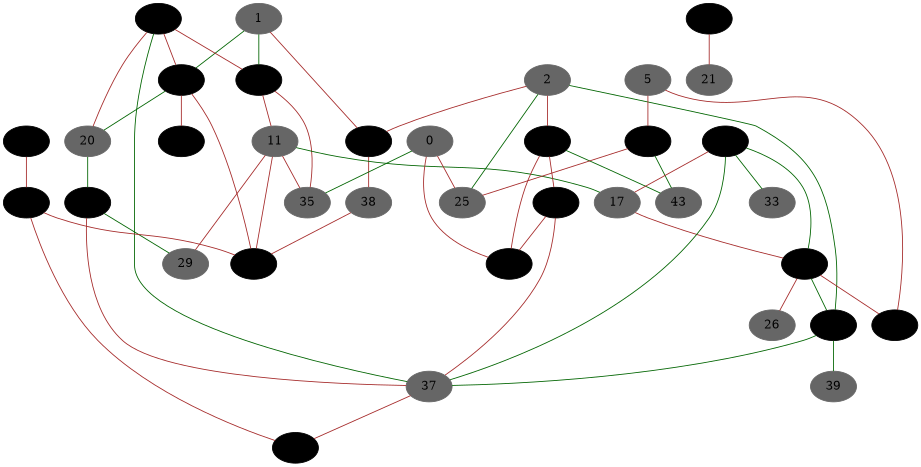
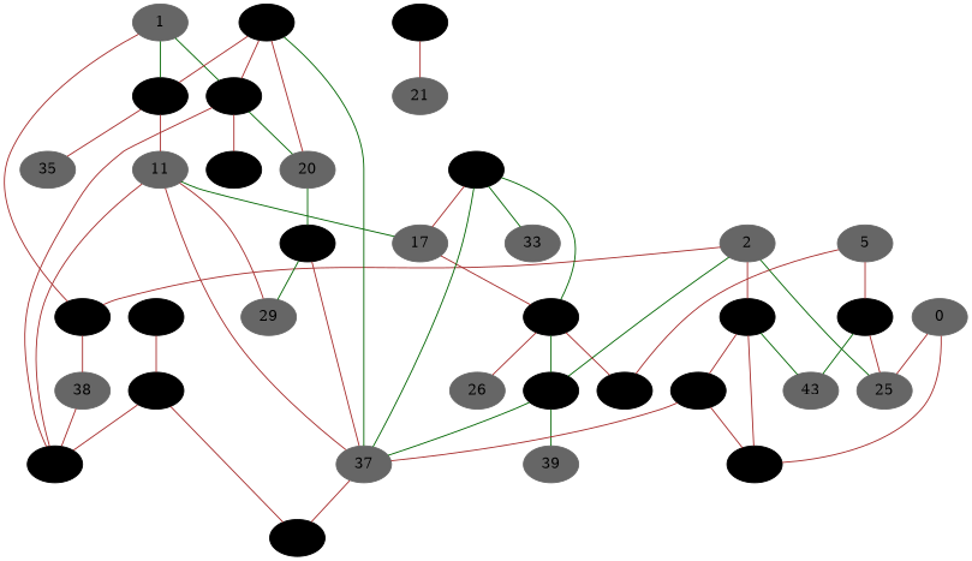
  graph {
    node [color=black style=filled]
    edge [color=brown weight=1.0]
    1 [color=gray40]
    6
    8
    9
    35 [color=gray40]
    11 [color=gray40]
    20 [color=gray40]
    12
    41
    38 [color=gray40]
    2 [color=gray40]
    4
    25 [color=gray40]
    31
    28
    32
    43 [color=gray40]
    37 [color=gray40]
    39 [color=gray40]
    3
    23
    42
    5 [color=gray40]
    13
    40
    17 [color=gray40]
    29 [color=gray40]
    n28 [color=gray40 label=0]
    24
    21 [color=gray40]
    14
    15
    33 [color=gray40]
    26 [color=gray40]
    19
    34
    1 -- 6 [color=darkgreen]
    1 -- 8 [color=darkgreen]
    1 -- 9
    6 -- 35
    6 -- 11
    8 -- 20 [color=darkgreen]
    8 -- 12 [weight=2.0]
    8 -- 41
    9 -- 38
    11 -- 41
-   11 -- 35
+   11 -- 37
    11 -- 17 [color=darkgreen]
    11 -- 29
    20 -- 23 [color=darkgreen]
    38 -- 41
    2 -- 9
    2 -- 4 [weight=2.0]
    2 -- 25 [color=darkgreen]
    2 -- 31 [color=darkgreen]
    4 -- 28
    4 -- 32
    4 -- 43 [color=darkgreen]
    31 -- 37 [color=darkgreen]
    31 -- 39 [color=darkgreen]
    28 -- 32
    28 -- 37
    37 -- 42
    3 -- 6 [weight=2.0]
    3 -- 8
    3 -- 20 [weight=2.0]
    3 -- 37 [color=darkgreen]
    23 -- 37
    23 -- 29 [color=darkgreen]
    5 -- 13 [weight=2.0]
    5 -- 40
    13 -- 25 [weight=2.0]
    13 -- 43 [color=darkgreen]
    17 -- 24
-   n28 -- 35 [color=darkgreen]
    n28 -- 25
    n28 -- 32
    24 -- 31 [color=darkgreen]
    24 -- 40
    24 -- 26
    14 -- 21
    15 -- 37 [color=darkgreen]
    15 -- 17 [weight=2.0]
    15 -- 24 [color=darkgreen]
    15 -- 33 [color=darkgreen]
    19 -- 34 [weight=3.0]
    34 -- 41
    34 -- 42
  }
